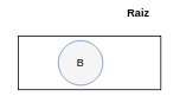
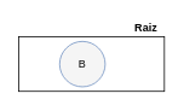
  <mxCell id="0" />
  <mxCell id="1" parent="0" />
  <mxCell id="2" value="" style="rounded=0;whiteSpace=wrap;html=1;" vertex="1" parent="1"><mxGeometry x="20" y="40" width="160" height="60" as="geometry" /></mxCell>
  <mxCell id="3" value="B" style="ellipse;whiteSpace=wrap;html=1;aspect=fixed;fillColor=#f5f5f5;strokeColor=#6c8ebf;" vertex="1" parent="1"><mxGeometry x="65" y="45" width="50" height="50" as="geometry" /></mxCell>
- <mxCell id="4" value="&lt;b&gt;Raiz&lt;/b&gt;" style="text;html=1;strokeColor=none;fillColor=none;align=center;verticalAlign=middle;whiteSpace=wrap;rounded=0;" vertex="1" parent="1"><mxGeometry x="135" y="5" width="40" height="20" as="geometry" /></mxCell>
+ <mxCell id="4" value="&lt;b&gt;Raiz&lt;/b&gt;" style="text;html=1;strokeColor=none;fillColor=none;align=center;verticalAlign=middle;whiteSpace=wrap;rounded=0;" vertex="1" parent="1"><mxGeometry x="140" y="20" width="40" height="20" as="geometry" /></mxCell>
